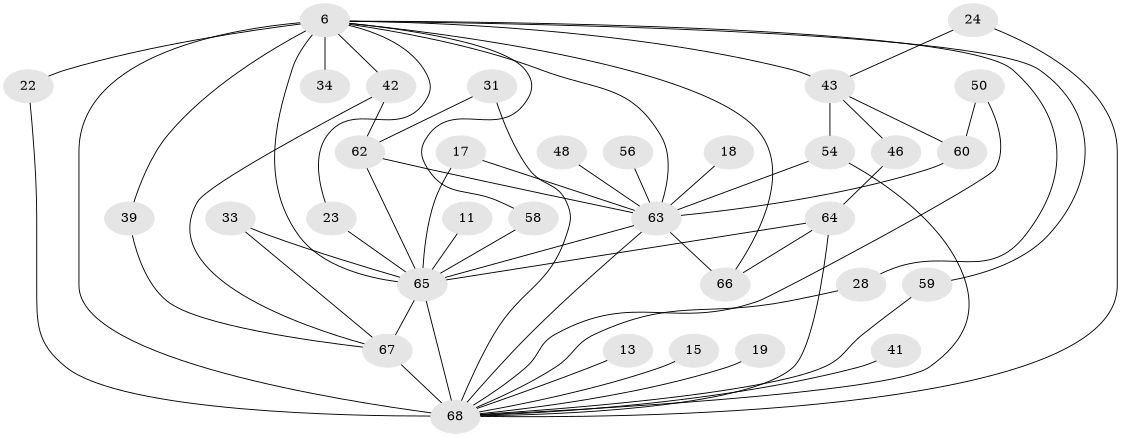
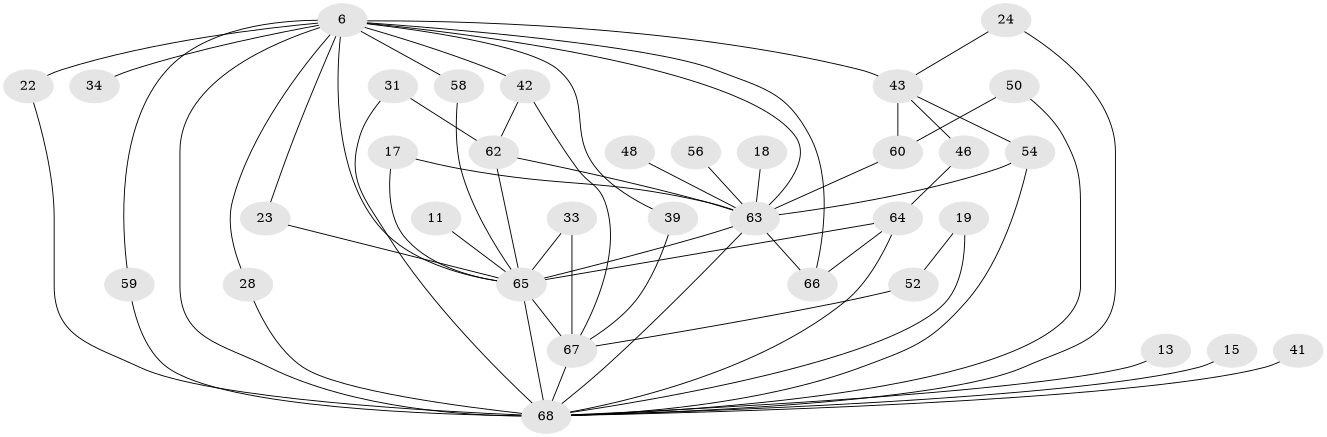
  graph {
    node [color=gray90 style=filled]
    6 [super="+4+2"]
    22
    23
    28
    34
    39
    43 [super="+14+12"]
    58
    59
    63 [super="+10"]
    65 [super="+49+9"]
    66 [super="+26"]
    68 [super="+51+61+40"]
    42
    67 [super="+44+37"]
    46
    54 [super="+45"]
    60 [super="+47+57"]
    62 [super="+53+20+38"]
    11
    13
    15
    17
    18
    19
+   52
    24
    31
    33
    41
    64 [super="+29+55"]
    48
    50
    56
    6 -- 22 [weight=2]
    6 -- 23
    6 -- 28
    6 -- 34 [weight=2]
    6 -- 39
    6 -- 43 [weight=4]
    6 -- 58
    6 -- 59
    6 -- 63 [weight=9]
    6 -- 65 [weight=8]
    6 -- 66 [weight=2]
    6 -- 68 [weight=12]
    6 -- 42 [weight=4]
    22 -- 68
    23 -- 65
    28 -- 68
    39 -- 67
    43 -- 46
    43 -- 54
    43 -- 60 [weight=2]
    58 -- 65
    59 -- 68
    63 -- 65 [weight=5]
    63 -- 66
    63 -- 68 [weight=7]
    65 -- 68 [weight=5]
    65 -- 67
    42 -- 67
    42 -- 62
    67 -- 68 [weight=3]
    46 -- 64
    54 -- 63
    54 -- 68
    60 -- 63 [weight=4]
    62 -- 63
    62 -- 65
    11 -- 65 [weight=2]
    13 -- 68
    15 -- 68
    17 -- 63
    17 -- 65
    18 -- 63
    19 -- 68 [weight=2]
+   19 -- 52
+   52 -- 67
    24 -- 43
    24 -- 68
    31 -- 68
    31 -- 62
    33 -- 65 [weight=2]
    33 -- 67
    41 -- 68 [weight=2]
    64 -- 65 [weight=2]
    64 -- 66
    64 -- 68 [weight=2]
    48 -- 63
    50 -- 68
    50 -- 60
    56 -- 63
  }
